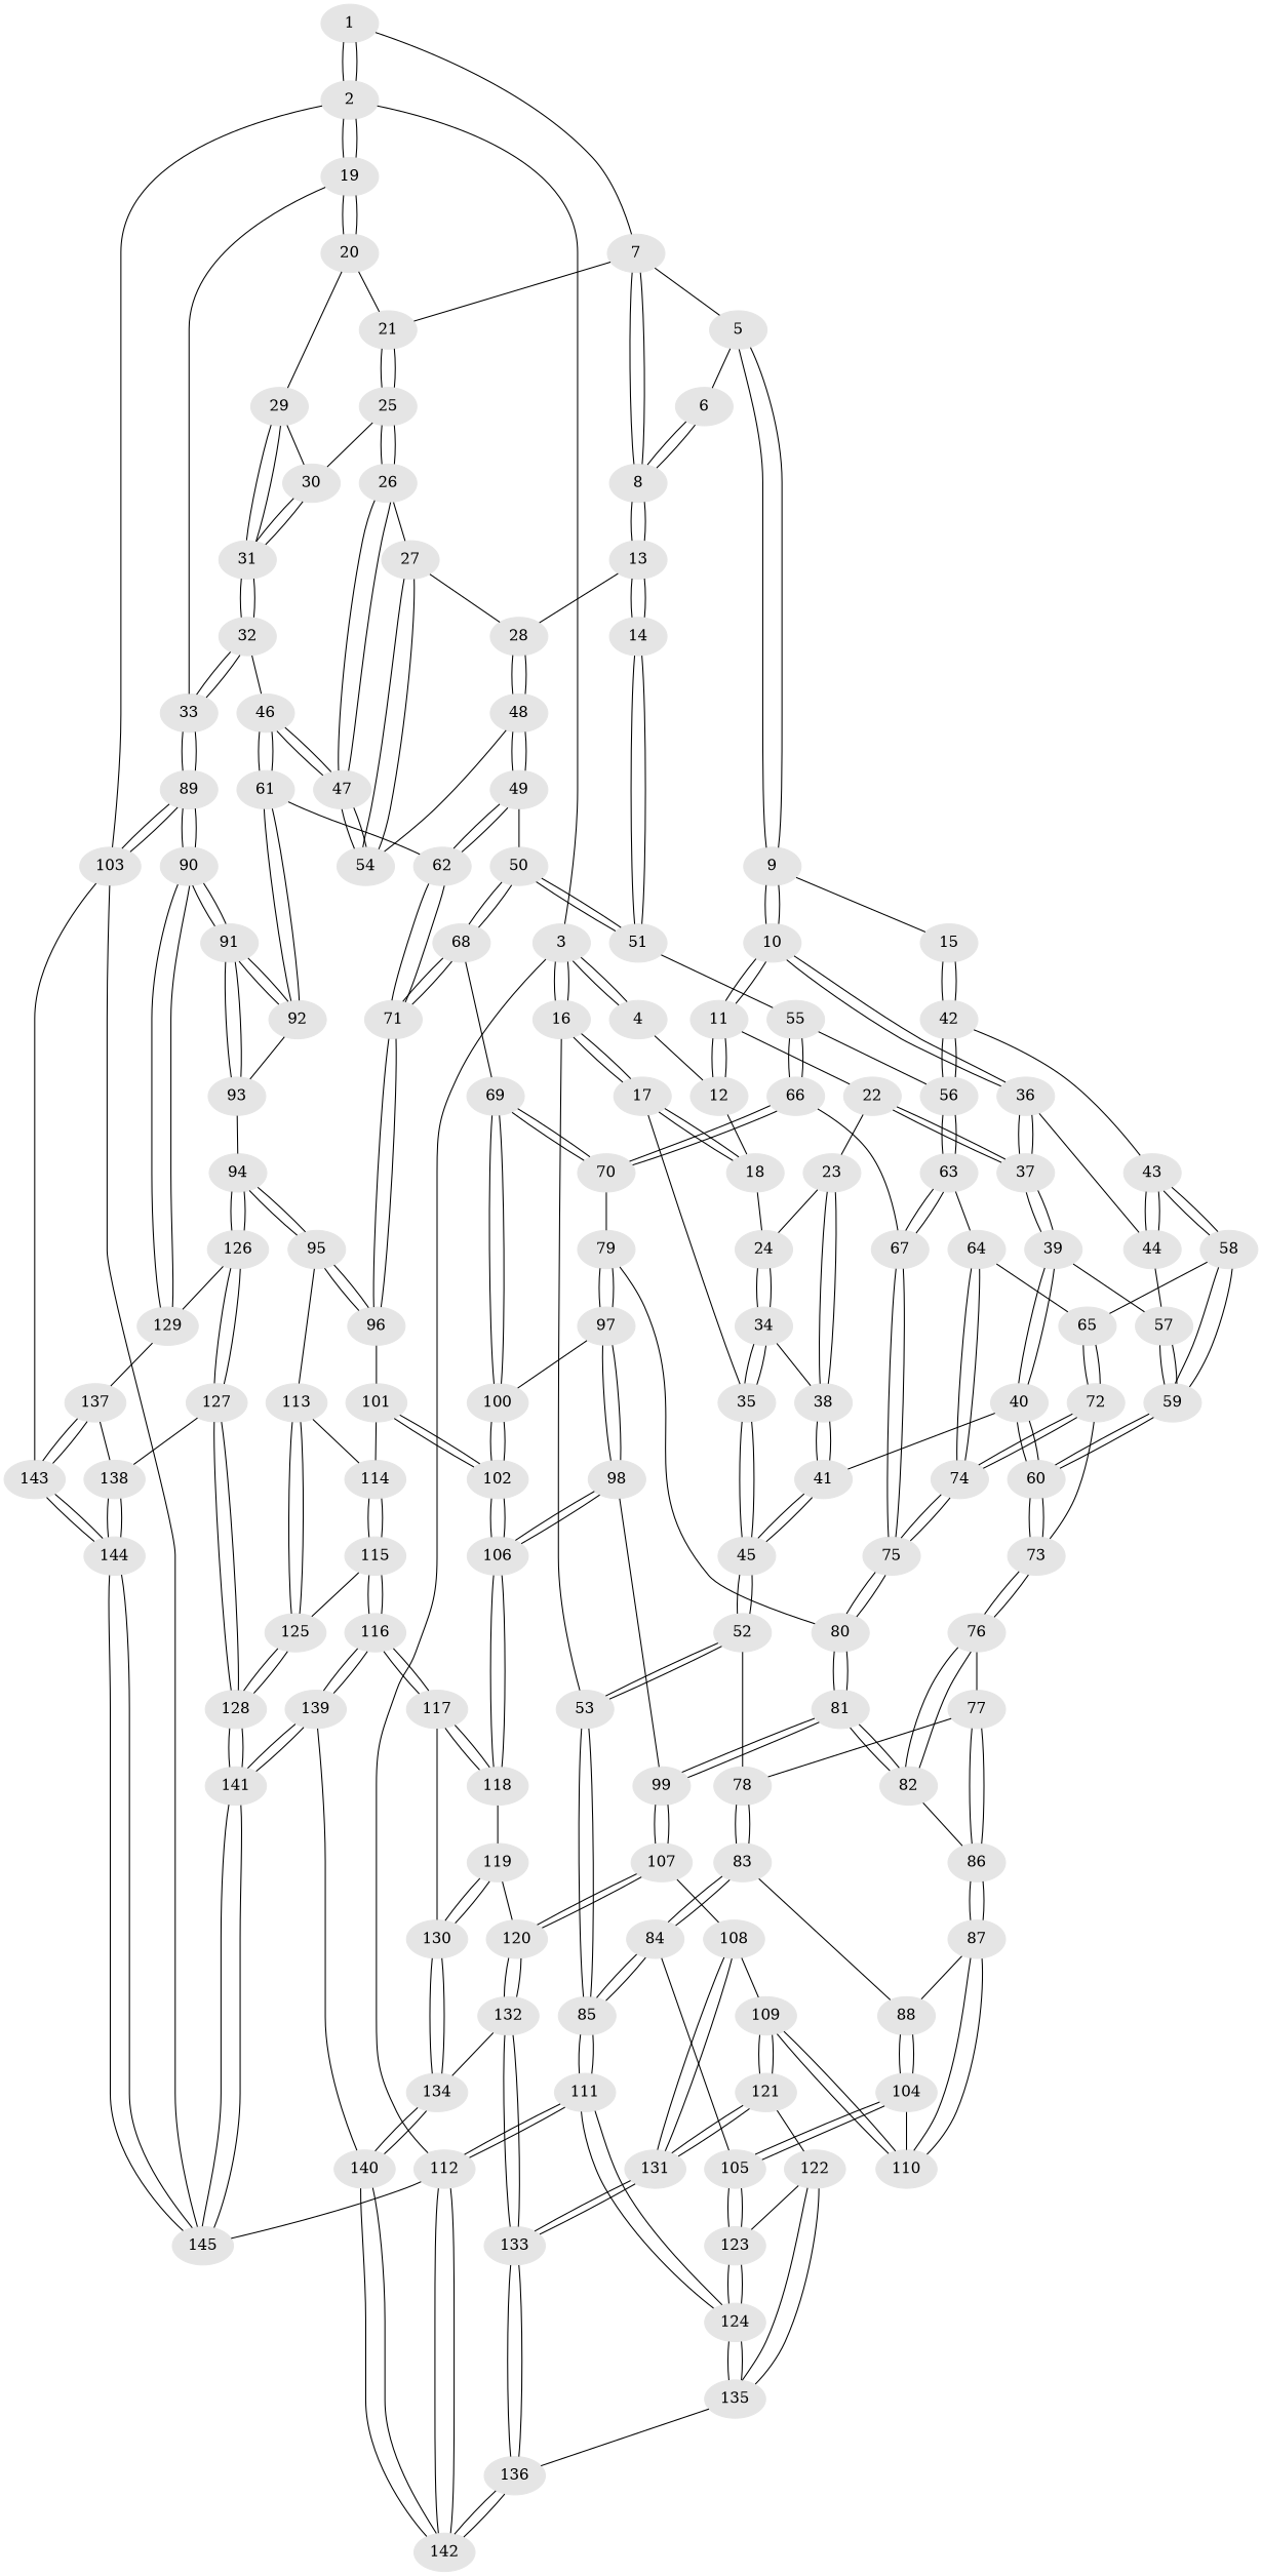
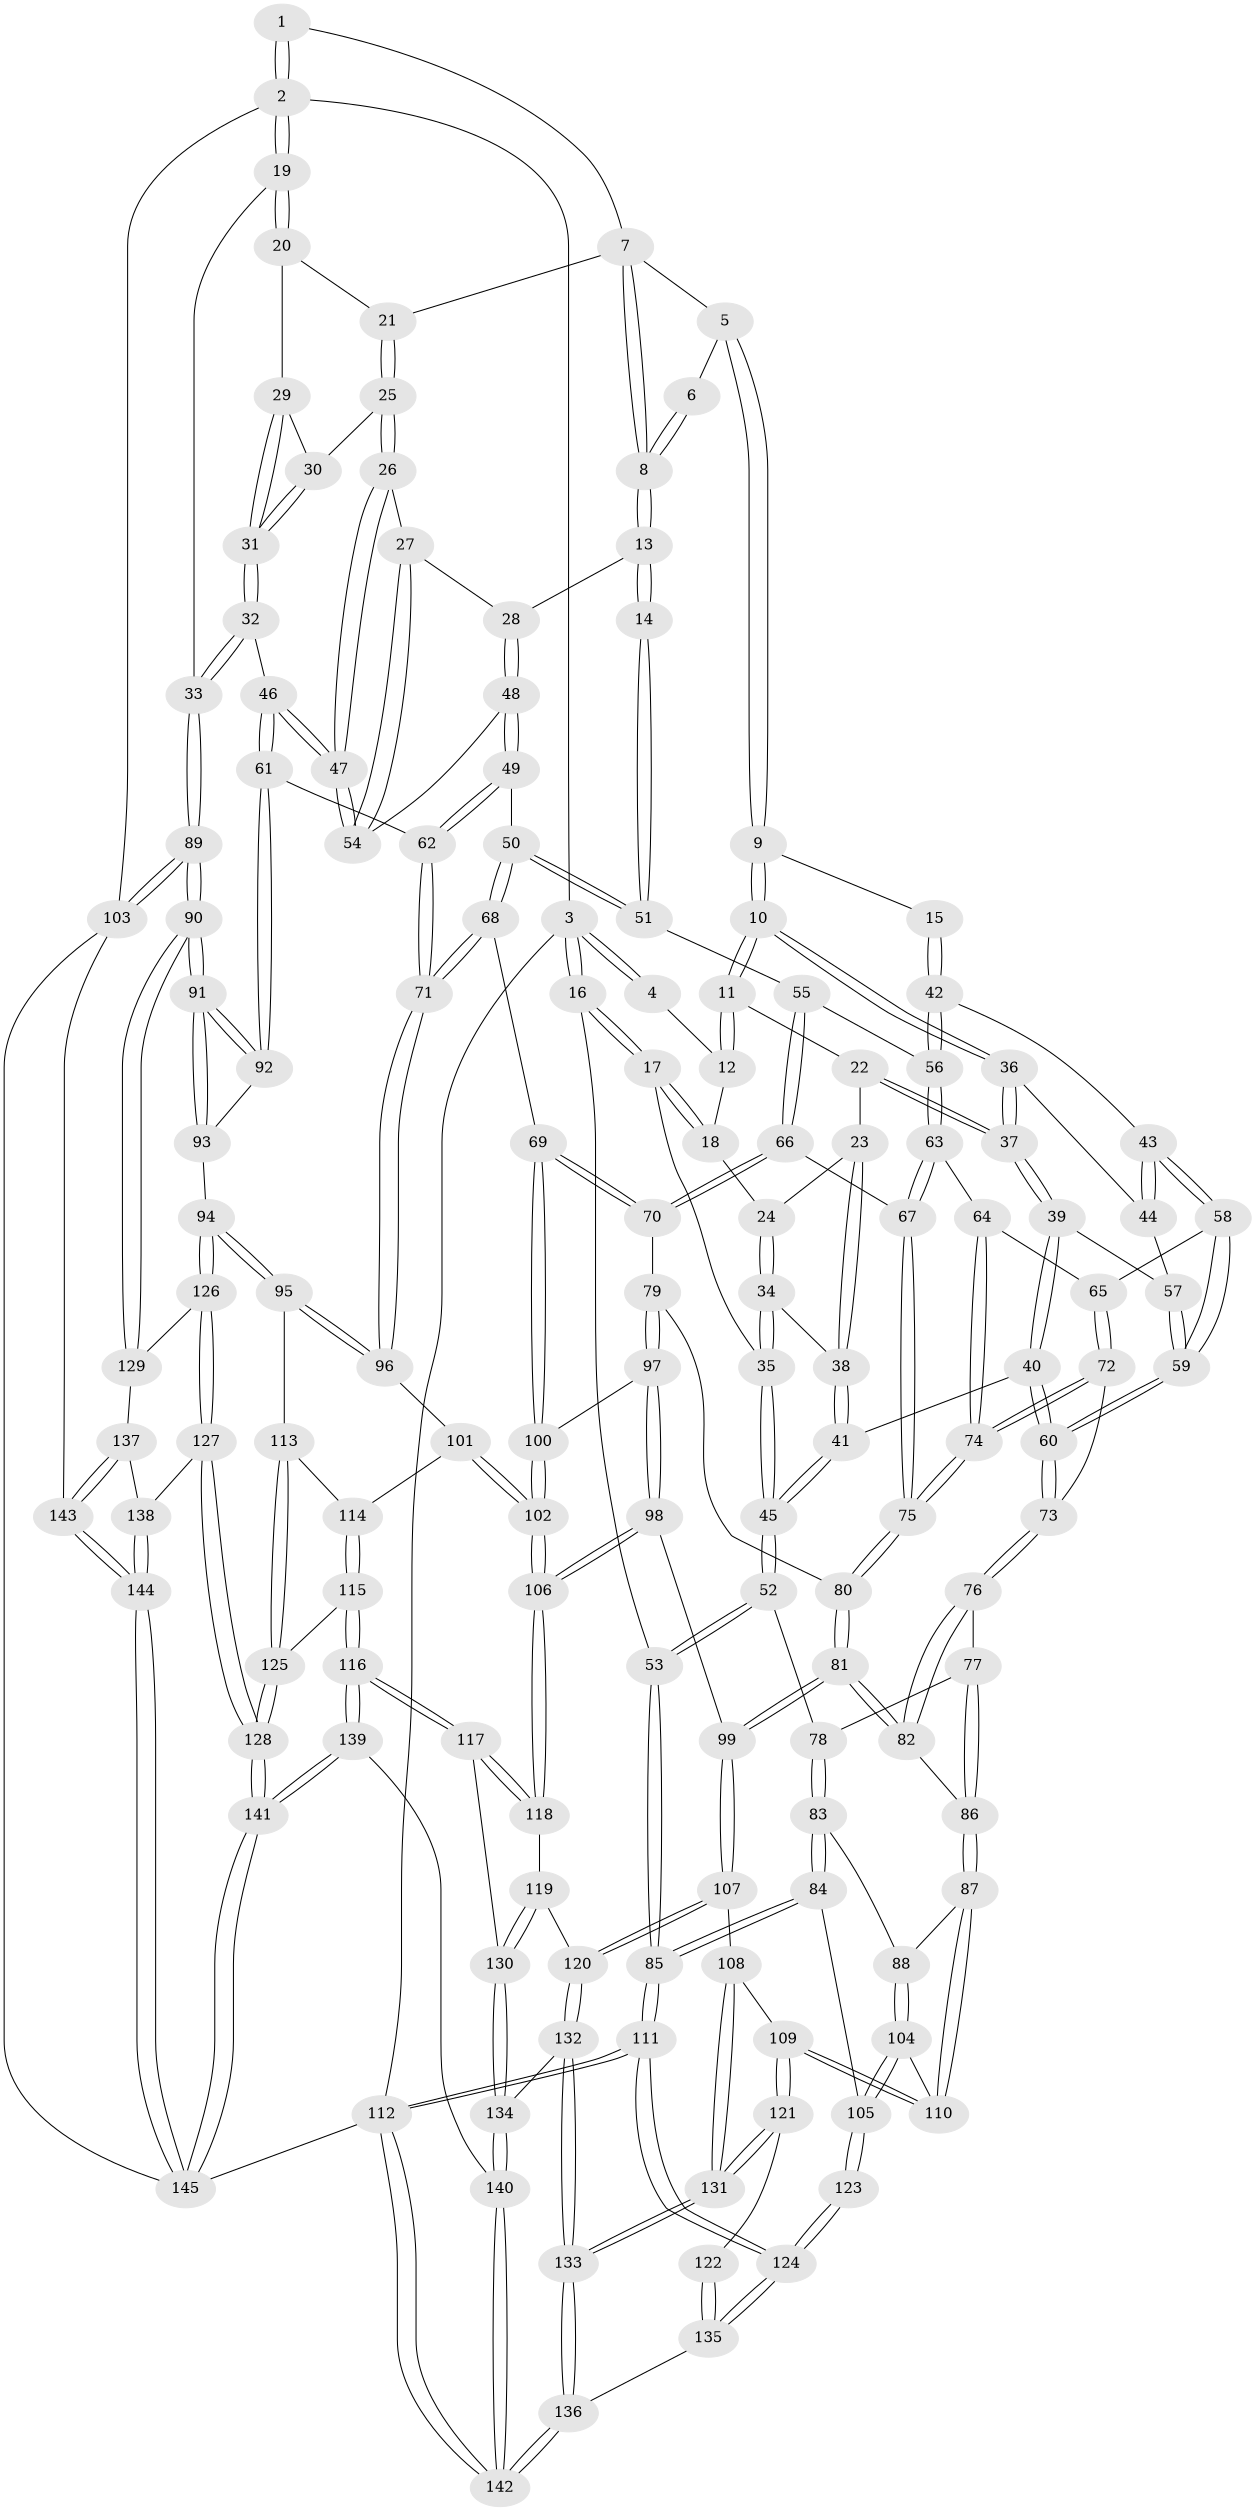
  graph {
    node [color=gray90 style=filled]
    1
    2
    7
    3
    19
    103
    5
    8
    21
    4
    16
    112
    20
    33
    143
    145
    12
    17
    53
    142
    6
    9
    18
    10
    15
    13
    25
    14
    28
    11
    36
    42
    22
    37
    44
    23
    24
    51
    48
    55
    43
    56
    35
    85
    45
    34
    29
    89
    30
    31
    26
    38
    39
    41
    27
    47
    54
    49
    32
    46
    61
    90
    52
    57
    40
    60
    59
    73
    58
    63
    65
    78
    62
    92
    50
    68
    71
    69
    66
    83
    111
    67
    70
    64
    72
    76
    93
    96
    74
    75
    79
    80
    100
    102
    97
    101
    77
    82
    81
    86
    87
    84
    88
    98
    99
    107
    105
    104
    123
    124
    110
    91
    129
    137
    94
    95
    126
    113
    127
    114
    125
    106
    118
    108
    120
    115
    144
    119
    109
    131
    132
    121
    133
    122
    135
    128
    116
    117
    139
    130
    141
    140
    134
    136
    138
    1 -- 2
    1 -- 2
    1 -- 7
    2 -- 3
    2 -- 19
    2 -- 19
    2 -- 103
    7 -- 5
    7 -- 8
    7 -- 8
    7 -- 21
    3 -- 4
    3 -- 4
    3 -- 16
    3 -- 16
    3 -- 112
    19 -- 20
    19 -- 20
    19 -- 33
    103 -- 143
    103 -- 145
    5 -- 6
    5 -- 9
    5 -- 9
    8 -- 13
    8 -- 13
    21 -- 25
    21 -- 25
    4 -- 12
    16 -- 17
    16 -- 17
    16 -- 53
    112 -- 145
    112 -- 142
    112 -- 142
    20 -- 21
    20 -- 29
    33 -- 89
    33 -- 89
    143 -- 144
    143 -- 144
    12 -- 18
    17 -- 18
    17 -- 18
    17 -- 35
    53 -- 85
    53 -- 85
    6 -- 8
    6 -- 8
    9 -- 10
    9 -- 10
    9 -- 15
    18 -- 24
    10 -- 11
    10 -- 11
    10 -- 36
    10 -- 36
    15 -- 42
    15 -- 42
    13 -- 14
    13 -- 14
    13 -- 28
    25 -- 30
    25 -- 26
    25 -- 26
    14 -- 51
    14 -- 51
    28 -- 48
    28 -- 48
    11 -- 12
    11 -- 12
    11 -- 22
    36 -- 37
    36 -- 37
    36 -- 44
    42 -- 43
    42 -- 56
    42 -- 56
    22 -- 37
    22 -- 37
    22 -- 23
    37 -- 39
    37 -- 39
    44 -- 57
    23 -- 24
    23 -- 38
    23 -- 38
    24 -- 34
    24 -- 34
    51 -- 55
    48 -- 54
    48 -- 49
    48 -- 49
    55 -- 56
    55 -- 66
    55 -- 66
    43 -- 44
    43 -- 44
    43 -- 58
    43 -- 58
    56 -- 63
    56 -- 63
    35 -- 45
    35 -- 45
    85 -- 111
    85 -- 111
    45 -- 52
    45 -- 52
    34 -- 35
    34 -- 35
    34 -- 38
    29 -- 30
    29 -- 31
    29 -- 31
    89 -- 103
    89 -- 103
    89 -- 90
    89 -- 90
    30 -- 31
    30 -- 31
    31 -- 32
    31 -- 32
    26 -- 27
    26 -- 47
    26 -- 47
    38 -- 41
    38 -- 41
    39 -- 57
    39 -- 40
    39 -- 40
    41 -- 45
    41 -- 45
    27 -- 28
    27 -- 54
    27 -- 54
    47 -- 54
    47 -- 54
    49 -- 62
    49 -- 62
    49 -- 50
    32 -- 33
    32 -- 33
    32 -- 46
    46 -- 47
    46 -- 47
    46 -- 61
    46 -- 61
    61 -- 62
    61 -- 92
    61 -- 92
    90 -- 91
    90 -- 91
    90 -- 129
    90 -- 129
    52 -- 53
    52 -- 53
    52 -- 78
    57 -- 59
    57 -- 59
    40 -- 41
    40 -- 60
    40 -- 60
    60 -- 73
    60 -- 73
    59 -- 60
    59 -- 60
    73 -- 76
    73 -- 76
    58 -- 59
    58 -- 59
    58 -- 65
    63 -- 67
    63 -- 67
    63 -- 64
    65 -- 72
    65 -- 72
    78 -- 83
    78 -- 83
    62 -- 71
    62 -- 71
    92 -- 93
    50 -- 51
    50 -- 51
    50 -- 68
    50 -- 68
    68 -- 71
    68 -- 71
    68 -- 69
    71 -- 96
    71 -- 96
    69 -- 70
    69 -- 70
    69 -- 100
    69 -- 100
    66 -- 67
    66 -- 70
    66 -- 70
    83 -- 84
    83 -- 84
    83 -- 88
    111 -- 112
    111 -- 112
    111 -- 124
    111 -- 124
    67 -- 75
    67 -- 75
    70 -- 79
    64 -- 65
    64 -- 74
    64 -- 74
    72 -- 73
    72 -- 74
    72 -- 74
    76 -- 77
    76 -- 82
    76 -- 82
    93 -- 94
    96 -- 101
    74 -- 75
    74 -- 75
    75 -- 80
    75 -- 80
    79 -- 80
    79 -- 97
    79 -- 97
    80 -- 81
    80 -- 81
    100 -- 102
    100 -- 102
    102 -- 106
    102 -- 106
    97 -- 100
    97 -- 98
    97 -- 98
    101 -- 102
    101 -- 102
    101 -- 114
    77 -- 78
    77 -- 86
    77 -- 86
    82 -- 86
    81 -- 82
    81 -- 82
    81 -- 99
    81 -- 99
    86 -- 87
    86 -- 87
    87 -- 88
    87 -- 110
    87 -- 110
    84 -- 85
    84 -- 85
    84 -- 105
    88 -- 104
    88 -- 104
    98 -- 99
    98 -- 106
    98 -- 106
    99 -- 107
    99 -- 107
    107 -- 108
    107 -- 120
    107 -- 120
    105 -- 123
    105 -- 123
    104 -- 105
    104 -- 105
    104 -- 110
    123 -- 124
    123 -- 124
    124 -- 135
    124 -- 135
    91 -- 92
    91 -- 92
    91 -- 93
    91 -- 93
    129 -- 137
    137 -- 143
    137 -- 143
    137 -- 138
    94 -- 95
    94 -- 95
    94 -- 126
    94 -- 126
    95 -- 96
    95 -- 96
    95 -- 113
    126 -- 129
    126 -- 127
    126 -- 127
    113 -- 114
    113 -- 125
    113 -- 125
    127 -- 128
    127 -- 128
    127 -- 138
    114 -- 115
    114 -- 115
    125 -- 128
    125 -- 128
    106 -- 118
    106 -- 118
    118 -- 119
    108 -- 109
    108 -- 131
    108 -- 131
    120 -- 132
    120 -- 132
    115 -- 125
    115 -- 116
    115 -- 116
    144 -- 145
    144 -- 145
    119 -- 120
    119 -- 130
    119 -- 130
    109 -- 110
    109 -- 110
    109 -- 121
    109 -- 121
    131 -- 133
    131 -- 133
    132 -- 133
    132 -- 133
    132 -- 134
    121 -- 131
    121 -- 131
    121 -- 122
    133 -- 136
    133 -- 136
-   122 -- 123
    122 -- 135
    122 -- 135
    135 -- 136
    128 -- 141
    128 -- 141
    116 -- 117
    116 -- 117
    116 -- 139
    116 -- 139
    117 -- 118
    117 -- 118
    117 -- 130
    139 -- 141
    139 -- 141
    139 -- 140
    130 -- 134
    130 -- 134
    141 -- 145
    141 -- 145
    140 -- 142
    140 -- 142
    134 -- 140
    134 -- 140
    136 -- 142
    136 -- 142
    138 -- 144
    138 -- 144
  }
